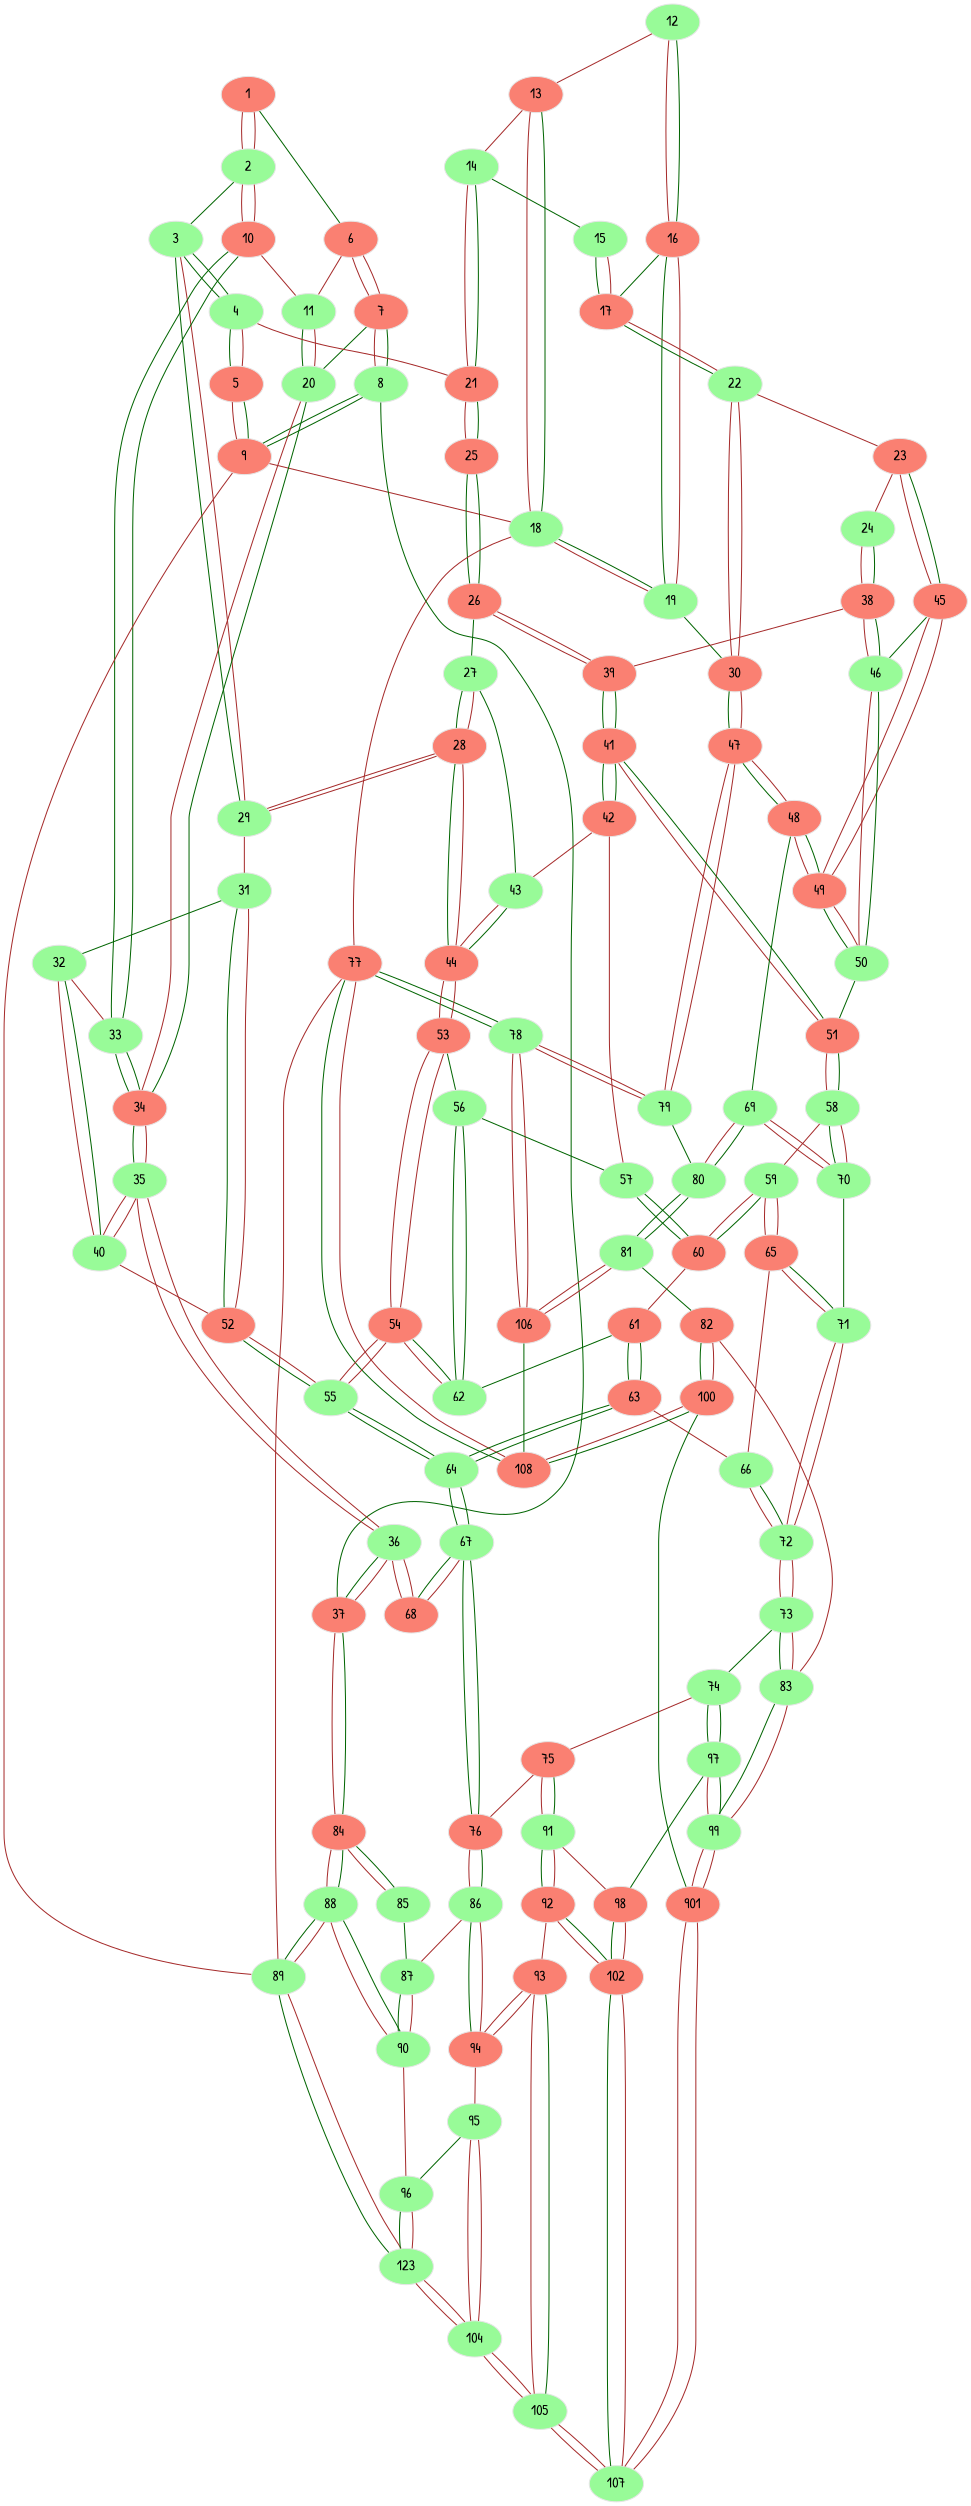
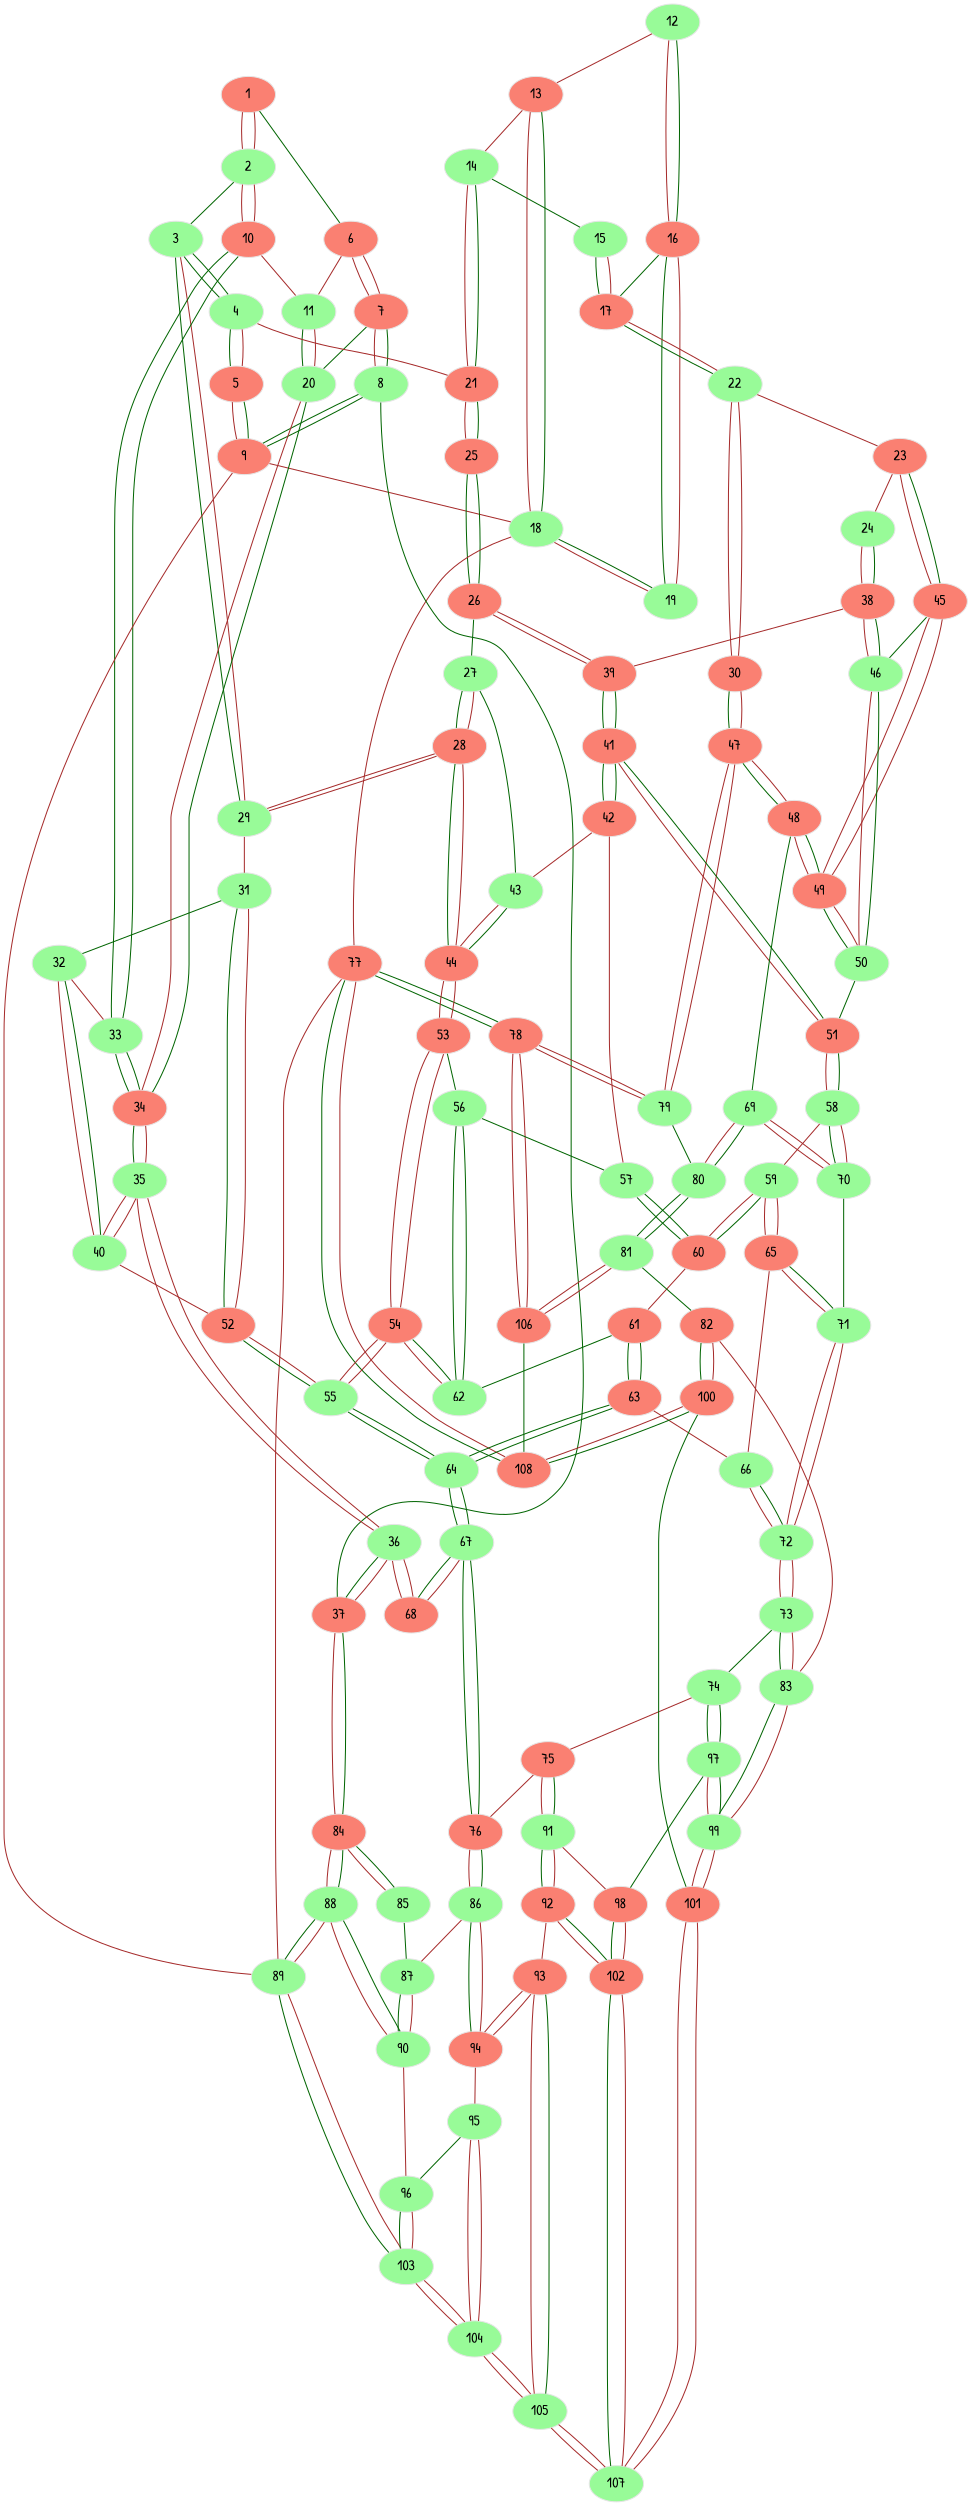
  graph {
    fontname="Patrick Hand"
    node [color=gray90 fillcolor=palegreen fontname="Patrick Hand" style=filled]
    edge [color=brown fontname="Patrick Hand"]
    1 [fillcolor=salmon]
    2
    6 [fillcolor=salmon]
    3
    10 [fillcolor=salmon]
    7 [fillcolor=salmon]
    11
    4
    29
    33
    5 [fillcolor=salmon]
    21 [fillcolor=salmon]
    31
    9 [fillcolor=salmon]
    25 [fillcolor=salmon]
    18
    89
    8
    20
    37 [fillcolor=salmon]
    34 [fillcolor=salmon]
    84 [fillcolor=salmon]
    19
    77 [fillcolor=salmon]
-   103 [label=123]
+   103
    13 [fillcolor=salmon]
    12
    16 [fillcolor=salmon]
    14
    17 [fillcolor=salmon]
    15
    22
    30 [fillcolor=salmon]
    23 [fillcolor=salmon]
-   78
+   78 [fillcolor=salmon]
    108 [fillcolor=salmon]
    47 [fillcolor=salmon]
    35
    26 [fillcolor=salmon]
    24
    45 [fillcolor=salmon]
    38 [fillcolor=salmon]
    46
    49 [fillcolor=salmon]
    39 [fillcolor=salmon]
    27
    28 [fillcolor=salmon]
    43
    41 [fillcolor=salmon]
    44 [fillcolor=salmon]
    53 [fillcolor=salmon]
    32
    52 [fillcolor=salmon]
    48 [fillcolor=salmon]
    79
    40
    55
    36
    68 [fillcolor=salmon]
    85
    88
    50
    42 [fillcolor=salmon]
    51 [fillcolor=salmon]
    57
    58
    60 [fillcolor=salmon]
    54 [fillcolor=salmon]
    56
    69
    80
    70
    59
    64
    62
    67
    61 [fillcolor=salmon]
    65 [fillcolor=salmon]
    71
    66
    63 [fillcolor=salmon]
    72
    76 [fillcolor=salmon]
    73
    86
    81
    74
    83
    75 [fillcolor=salmon]
    97
    99
    91
    98 [fillcolor=salmon]
    92 [fillcolor=salmon]
    87
    94 [fillcolor=salmon]
    106 [fillcolor=salmon]
    82 [fillcolor=salmon]
    100 [fillcolor=salmon]
-   101 [fillcolor=salmon label=901]
+   101 [fillcolor=salmon]
    90
    95
    96
    104
    93 [fillcolor=salmon]
    102 [fillcolor=salmon]
    105
    107
    1 -- 2
    1 -- 2
    1 -- 6 [color=darkgreen]
    2 -- 3 [color=darkgreen]
    2 -- 10
    2 -- 10
    6 -- 7
    6 -- 7
    6 -- 11
    3 -- 4 [color=darkgreen]
    3 -- 4 [color=darkgreen]
    3 -- 29 [color=darkgreen]
    3 -- 29
    10 -- 11
    10 -- 33 [color=darkgreen]
    10 -- 33 [color=darkgreen]
    7 -- 8
    7 -- 8 [color=darkgreen]
    7 -- 20 [color=darkgreen]
    11 -- 20 [color=darkgreen]
    11 -- 20
    4 -- 5 [color=darkgreen]
    4 -- 5
    4 -- 21
    29 -- 31
    33 -- 34 [color=darkgreen]
    33 -- 34 [color=darkgreen]
    5 -- 9
    5 -- 9 [color=darkgreen]
    21 -- 25
    21 -- 25 [color=darkgreen]
    31 -- 32 [color=darkgreen]
    31 -- 52 [color=darkgreen]
    31 -- 52
    9 -- 18
    9 -- 89
    25 -- 26 [color=darkgreen]
    25 -- 26 [color=darkgreen]
    18 -- 19
    18 -- 19 [color=darkgreen]
    18 -- 77
    89 -- 103 [color=darkgreen]
    89 -- 103
    8 -- 9 [color=darkgreen]
    8 -- 9 [color=darkgreen]
    8 -- 37 [color=darkgreen]
    20 -- 34
    20 -- 34 [color=darkgreen]
    37 -- 84
    37 -- 84 [color=darkgreen]
    34 -- 35 [color=darkgreen]
    34 -- 35
    84 -- 85
    84 -- 85 [color=darkgreen]
    84 -- 88
    84 -- 88 [color=darkgreen]
-   19 -- 30 [color=darkgreen]
    77 -- 89
    77 -- 78 [color=darkgreen]
    77 -- 78 [color=darkgreen]
    77 -- 108 [color=darkgreen]
    77 -- 108
    103 -- 104
    103 -- 104
    13 -- 18
    13 -- 18 [color=darkgreen]
    13 -- 14
    12 -- 13
    12 -- 16
    12 -- 16 [color=darkgreen]
    16 -- 19 [color=darkgreen]
    16 -- 19
    16 -- 17 [color=darkgreen]
    14 -- 21
    14 -- 21 [color=darkgreen]
    14 -- 15 [color=darkgreen]
    17 -- 22 [color=darkgreen]
    17 -- 22
    15 -- 17 [color=darkgreen]
    15 -- 17
    22 -- 30
    22 -- 30
    22 -- 23
    30 -- 47 [color=darkgreen]
    30 -- 47
    23 -- 24
    23 -- 45
    23 -- 45 [color=darkgreen]
    78 -- 79
    78 -- 79
    78 -- 106
    78 -- 106
    47 -- 48 [color=darkgreen]
    47 -- 48
    47 -- 79
    47 -- 79
    35 -- 40
    35 -- 40
    35 -- 36
    35 -- 36
    26 -- 39
    26 -- 39
    26 -- 27 [color=darkgreen]
    24 -- 38
    24 -- 38 [color=darkgreen]
    45 -- 46 [color=darkgreen]
    45 -- 49
    45 -- 49
    38 -- 46
    38 -- 46 [color=darkgreen]
    38 -- 39
    46 -- 50
    46 -- 50 [color=darkgreen]
    49 -- 50 [color=darkgreen]
    49 -- 50
    39 -- 41 [color=darkgreen]
    39 -- 41 [color=darkgreen]
    27 -- 28 [color=darkgreen]
    27 -- 28
    27 -- 43 [color=darkgreen]
    28 -- 29
    28 -- 29
    28 -- 44 [color=darkgreen]
    28 -- 44
    43 -- 44
    43 -- 44 [color=darkgreen]
    41 -- 42 [color=darkgreen]
    41 -- 42 [color=darkgreen]
    41 -- 51
    41 -- 51 [color=darkgreen]
    44 -- 53
    44 -- 53
    53 -- 54
    53 -- 54
    53 -- 56 [color=darkgreen]
    32 -- 33
    32 -- 40
    32 -- 40 [color=darkgreen]
    52 -- 55 [color=darkgreen]
    52 -- 55
    48 -- 49
    48 -- 49 [color=darkgreen]
    48 -- 69 [color=darkgreen]
    79 -- 80 [color=darkgreen]
    40 -- 52
    55 -- 64 [color=darkgreen]
    55 -- 64 [color=darkgreen]
    36 -- 37 [color=darkgreen]
    36 -- 37
    36 -- 68
    36 -- 68
    85 -- 87 [color=darkgreen]
    88 -- 89 [color=darkgreen]
    88 -- 89
    88 -- 90
    88 -- 90 [color=darkgreen]
    50 -- 51 [color=darkgreen]
    42 -- 43
    42 -- 57
    51 -- 58
    51 -- 58 [color=darkgreen]
    57 -- 60 [color=darkgreen]
    57 -- 60 [color=darkgreen]
    58 -- 70 [color=darkgreen]
    58 -- 70
    58 -- 59
    60 -- 61
    54 -- 55
    54 -- 55
    54 -- 62
    54 -- 62 [color=darkgreen]
    56 -- 57 [color=darkgreen]
    56 -- 62 [color=darkgreen]
    56 -- 62 [color=darkgreen]
    69 -- 80
    69 -- 80 [color=darkgreen]
    69 -- 70
    69 -- 70
    80 -- 81 [color=darkgreen]
    80 -- 81 [color=darkgreen]
    70 -- 71 [color=darkgreen]
    59 -- 60
    59 -- 60 [color=darkgreen]
    59 -- 65
    59 -- 65
    64 -- 67 [color=darkgreen]
    64 -- 67 [color=darkgreen]
    67 -- 68 [color=darkgreen]
    67 -- 68
    67 -- 76 [color=darkgreen]
    67 -- 76 [color=darkgreen]
    61 -- 62 [color=darkgreen]
    61 -- 63 [color=darkgreen]
    61 -- 63 [color=darkgreen]
    65 -- 71
    65 -- 71 [color=darkgreen]
    65 -- 66
    71 -- 72
    71 -- 72
    66 -- 72
    66 -- 72 [color=darkgreen]
    63 -- 64 [color=darkgreen]
    63 -- 64 [color=darkgreen]
    63 -- 66
    72 -- 73
    72 -- 73
    76 -- 86
    76 -- 86 [color=darkgreen]
    73 -- 74 [color=darkgreen]
    73 -- 83 [color=darkgreen]
    73 -- 83
    86 -- 87
    86 -- 94 [color=darkgreen]
    86 -- 94
    81 -- 106
    81 -- 106
    81 -- 82 [color=darkgreen]
    74 -- 75
    74 -- 97 [color=darkgreen]
    74 -- 97 [color=darkgreen]
    83 -- 99 [color=darkgreen]
    83 -- 99
    75 -- 76
    75 -- 91
    75 -- 91 [color=darkgreen]
    97 -- 99
    97 -- 99 [color=darkgreen]
    97 -- 98 [color=darkgreen]
    99 -- 101
    99 -- 101
    91 -- 98
    91 -- 92 [color=darkgreen]
    91 -- 92
    98 -- 102 [color=darkgreen]
    98 -- 102
    92 -- 93
    92 -- 102
    92 -- 102 [color=darkgreen]
    87 -- 90 [color=darkgreen]
    87 -- 90
    94 -- 95
    106 -- 108 [color=darkgreen]
    82 -- 83
    82 -- 100 [color=darkgreen]
    82 -- 100
    100 -- 108
    100 -- 108 [color=darkgreen]
    100 -- 101 [color=darkgreen]
    101 -- 107
    101 -- 107
    90 -- 96
    95 -- 96 [color=darkgreen]
    95 -- 104
    95 -- 104
    96 -- 103 [color=darkgreen]
    96 -- 103
    104 -- 105
    104 -- 105
    93 -- 94
    93 -- 94
    93 -- 105
    93 -- 105 [color=darkgreen]
    102 -- 107 [color=darkgreen]
    102 -- 107
    105 -- 107
    105 -- 107
  }
